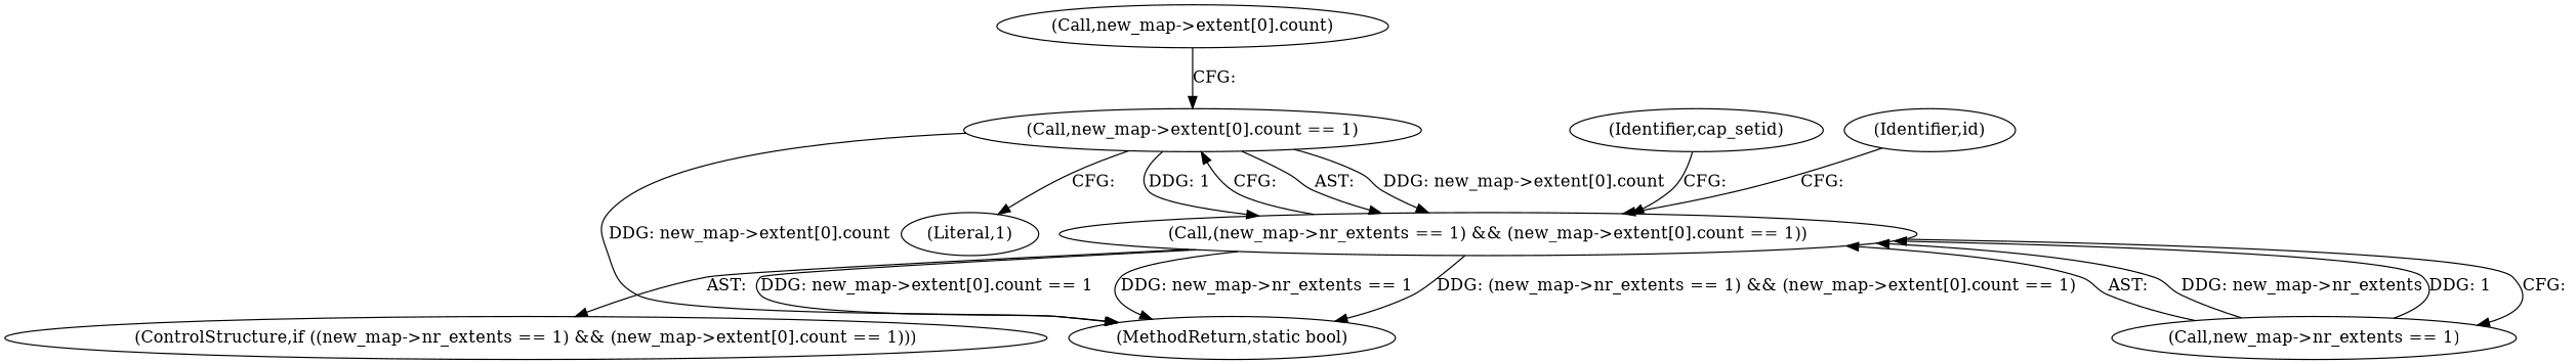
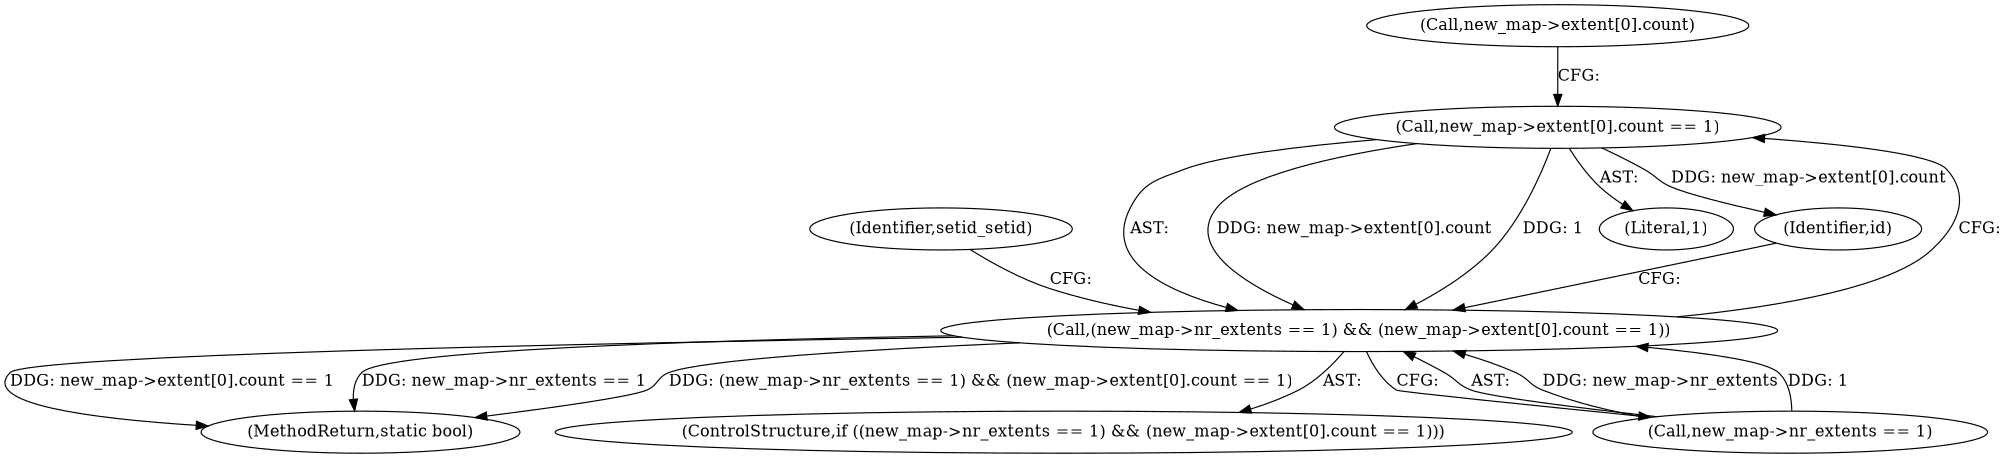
  digraph {
    n1 [label="(Call,new_map->extent[0].count == 1)"]
    n2 [label="(Call,(new_map->nr_extents == 1) && (new_map->extent[0].count == 1))"]
    n3 [label="(Literal,1)"]
    n4 [label="(MethodReturn,static bool)"]
    n5 [label="(ControlStructure,if ((new_map->nr_extents == 1) && (new_map->extent[0].count == 1)))"]
    n6 [label="(Call,new_map->nr_extents == 1)"]
    n7 [label="(Call,new_map->extent[0].count)"]
-   n8 [label="(Identifier,cap_setid)"]
+   n8 [label="(Identifier,setid_setid)"]
    n9 [label="(Identifier,id)"]
    n1 -> n2 [label="AST: "]
    n1 -> n2 [label="DDG: new_map->extent[0].count"]
    n1 -> n2 [label="DDG: 1"]
-   n1 -> n3 [label="CFG: "]
-   n1 -> n4 [label="DDG: new_map->extent[0].count"]
+   n1 -> n3 [label="AST: "]
+   n1 -> n9 [label="DDG: new_map->extent[0].count"]
    n2 -> n1 [label="CFG: "]
    n2 -> n4 [label="DDG: new_map->extent[0].count == 1"]
    n2 -> n4 [label="DDG: new_map->nr_extents == 1"]
    n2 -> n4 [label="DDG: (new_map->nr_extents == 1) && (new_map->extent[0].count == 1)"]
    n2 -> n5 [label="AST: "]
    n2 -> n6 [label="CFG: "]
    n6 -> n2 [label="AST: "]
    n6 -> n2 [label="DDG: new_map->nr_extents"]
    n6 -> n2 [label="DDG: 1"]
    n7 -> n1 [label="CFG: "]
    n8 -> n2 [label="CFG: "]
    n9 -> n2 [label="CFG: "]
  }
